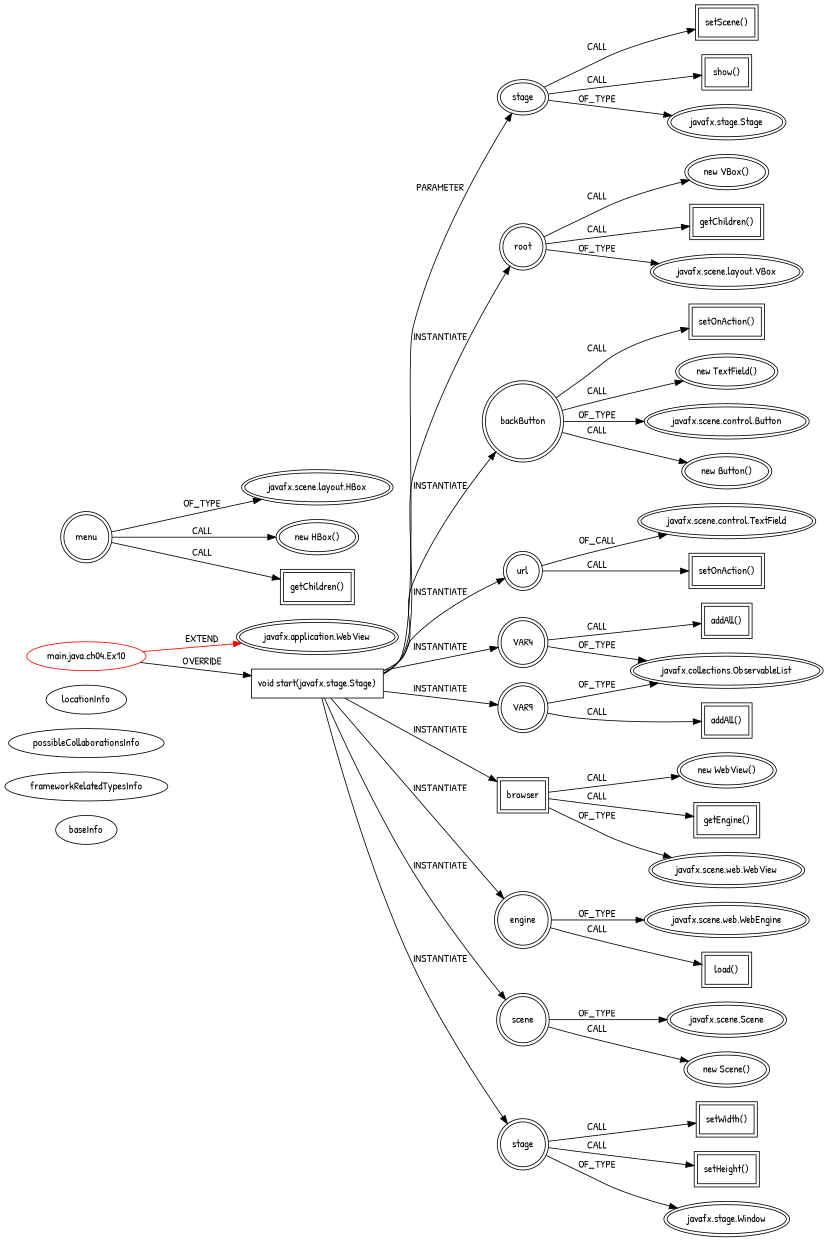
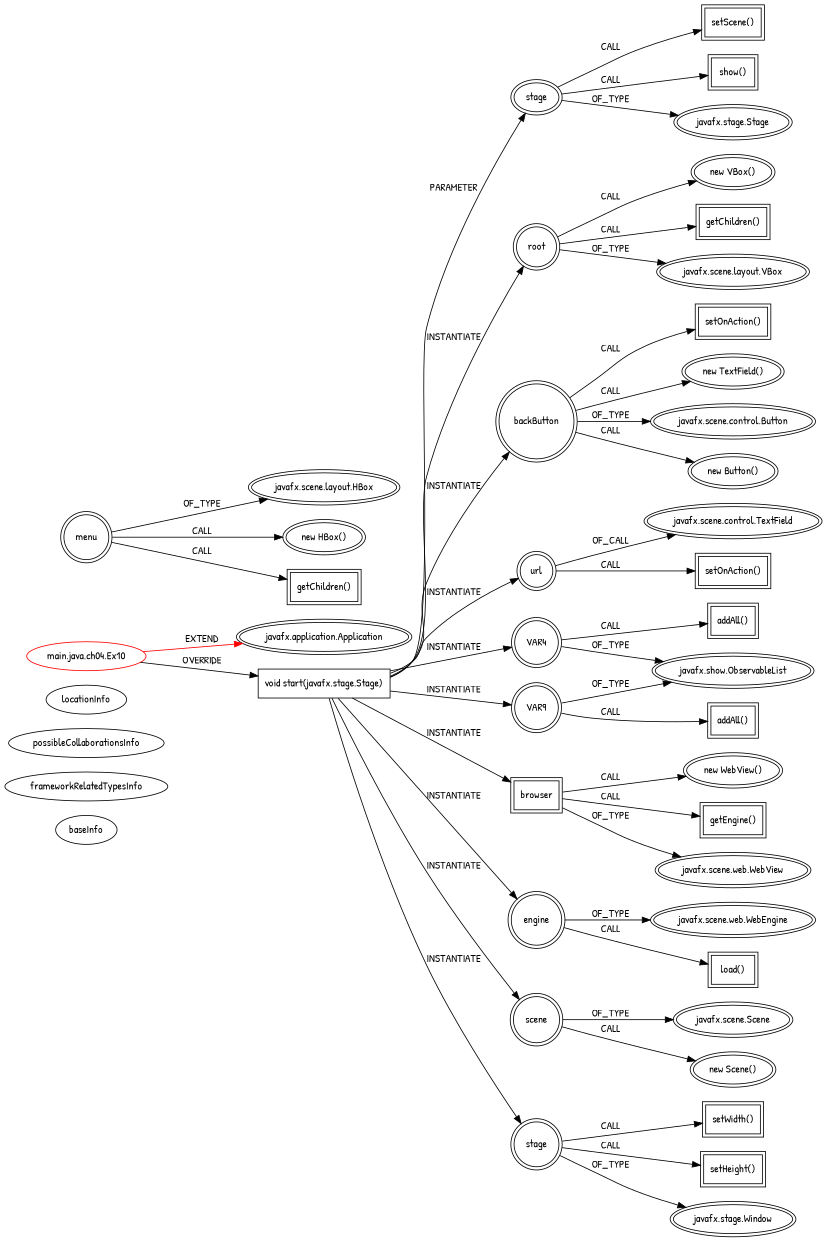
  digraph {
    fontname="Patrick Hand"
    rankdir=LR
    node [fontname="Patrick Hand" isFrameworkType=true vertexType=INSIDE_CALL peripheries=2]
    edge [fontname="Patrick Hand"]
    baseInfo [category=extension_graph graphId=4437 isAnonymous=false possibleRelation=false isFrameworkType="" vertexType="" peripheries=""]
    frameworkRelatedTypesInfo [0="javafx.application.Application" isFrameworkType="" vertexType="" peripheries=""]
    possibleCollaborationsInfo [isFrameworkType="" vertexType="" peripheries=""]
    locationInfo [contextSignature=Ex10 filePath="/t-kensuke-Java8/Java8-master/src/main/java/ch04/Ex10.java" graphId=4437 projectName="t-kensuke-Java8" isFrameworkType="" vertexType="" peripheries=""]
    n5 [color=red isFrameworkType=false label="main.java.ch04.Ex10" vertexType=ROOT_CLIENT_CLASS_DECLARATION peripheries=""]
-   n6 [label="javafx.application.WebView" vertexType=FRAMEWORK_CLASS_TYPE]
+   n6 [label="javafx.application.Application" vertexType=FRAMEWORK_CLASS_TYPE]
    n7 [isFrameworkType=false label="void start(javafx.stage.Stage)" shape=box vertexType=OVERRIDING_METHOD_DECLARATION peripheries=""]
    n8 [label=stage vertexType=PARAMETER_DECLARATION]
    n9 [label=root shape=circle vertexType=VARIABLE_EXPRESION]
    n10 [label=backButton shape=circle vertexType=VARIABLE_EXPRESION]
    n11 [label=url shape=circle vertexType=VARIABLE_EXPRESION]
    n12 [label=VAR4 shape=circle vertexType=VARIABLE_EXPRESION]
    n13 [label=browser shape=box vertexType=VARIABLE_EXPRESION]
    n14 [label=engine shape=circle vertexType=VARIABLE_EXPRESION]
    n15 [label=VAR9 shape=circle vertexType=VARIABLE_EXPRESION]
    n16 [label=scene shape=circle vertexType=VARIABLE_EXPRESION]
    n17 [label=stage shape=circle vertexType=VARIABLE_EXPRESION]
    n18 [label="javafx.stage.Stage" vertexType=FRAMEWORK_CLASS_TYPE]
    n19 [label="setScene()" shape=box]
    n20 [label="show()" shape=box]
    n21 [label="javafx.scene.layout.VBox" vertexType=FRAMEWORK_CLASS_TYPE]
    n22 [label="new VBox()" vertexType=CONSTRUCTOR_CALL]
    n23 [label="getChildren()" shape=box]
    n24 [label=menu shape=circle vertexType=VARIABLE_EXPRESION]
    n25 [label="javafx.scene.layout.HBox" vertexType=FRAMEWORK_CLASS_TYPE]
    n26 [label="new HBox()" vertexType=CONSTRUCTOR_CALL]
    n27 [label="getChildren()" shape=box]
    n28 [label="javafx.scene.control.Button" vertexType=FRAMEWORK_CLASS_TYPE]
    n29 [label="new Button()" vertexType=CONSTRUCTOR_CALL]
    n30 [label="setOnAction()" shape=box]
    n31 [label="new TextField()" vertexType=CONSTRUCTOR_CALL]
    n32 [label="javafx.scene.control.TextField" vertexType=FRAMEWORK_CLASS_TYPE]
    n33 [label="setOnAction()" shape=box]
-   n34 [label="javafx.collections.ObservableList" vertexType=FRAMEWORK_INTERFACE_TYPE]
+   n34 [label="javafx.show.ObservableList" vertexType=FRAMEWORK_INTERFACE_TYPE]
    n35 [label="addAll()" shape=box]
    n36 [label="javafx.scene.web.WebView" vertexType=FRAMEWORK_CLASS_TYPE]
    n37 [label="new WebView()" vertexType=CONSTRUCTOR_CALL]
    n38 [label="getEngine()" shape=box]
    n39 [label="javafx.scene.web.WebEngine" vertexType=FRAMEWORK_CLASS_TYPE]
    n40 [label="load()" shape=box]
    n41 [label="addAll()" shape=box]
    n42 [label="javafx.scene.Scene" vertexType=FRAMEWORK_CLASS_TYPE]
    n43 [label="new Scene()" vertexType=CONSTRUCTOR_CALL]
    n44 [label="javafx.stage.Window" vertexType=FRAMEWORK_CLASS_TYPE]
    n45 [label="setWidth()" shape=box]
    n46 [label="setHeight()" shape=box]
    n5 -> n6 [color=red label=EXTEND]
    n5 -> n7 [label=OVERRIDE]
    n7 -> n8 [label=PARAMETER]
    n7 -> n9 [label=INSTANTIATE]
    n7 -> n10 [label=INSTANTIATE]
    n7 -> n11 [label=INSTANTIATE]
    n7 -> n12 [label=INSTANTIATE]
    n7 -> n13 [label=INSTANTIATE]
    n7 -> n14 [label=INSTANTIATE]
    n7 -> n15 [label=INSTANTIATE]
    n7 -> n16 [label=INSTANTIATE]
    n7 -> n17 [label=INSTANTIATE]
    n8 -> n18 [label=OF_TYPE]
    n8 -> n19 [label=CALL]
    n8 -> n20 [label=CALL]
    n9 -> n21 [label=OF_TYPE]
    n9 -> n22 [label=CALL]
    n9 -> n23 [label=CALL]
    n10 -> n28 [label=OF_TYPE]
    n10 -> n29 [label=CALL]
    n10 -> n30 [label=CALL]
    n10 -> n31 [label=CALL]
    n11 -> n32 [label=OF_CALL]
    n11 -> n33 [label=CALL]
    n12 -> n34 [label=OF_TYPE]
    n12 -> n35 [label=CALL]
    n13 -> n36 [label=OF_TYPE]
    n13 -> n37 [label=CALL]
    n13 -> n38 [label=CALL]
    n14 -> n39 [label=OF_TYPE]
    n14 -> n40 [label=CALL]
    n15 -> n34 [label=OF_TYPE]
    n15 -> n41 [label=CALL]
    n16 -> n42 [label=OF_TYPE]
    n16 -> n43 [label=CALL]
    n17 -> n44 [label=OF_TYPE]
    n17 -> n45 [label=CALL]
    n17 -> n46 [label=CALL]
    n24 -> n25 [label=OF_TYPE]
    n24 -> n26 [label=CALL]
    n24 -> n27 [label=CALL]
  }
